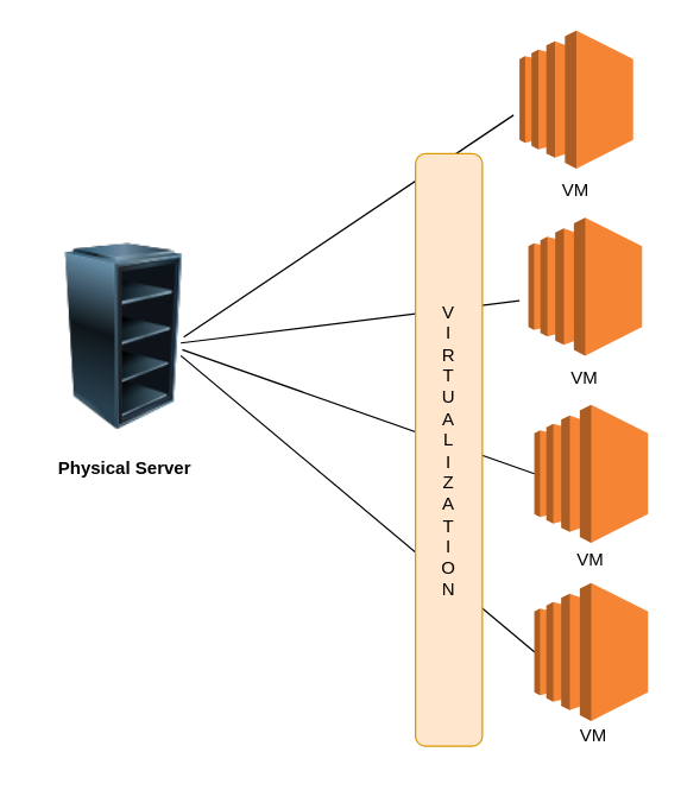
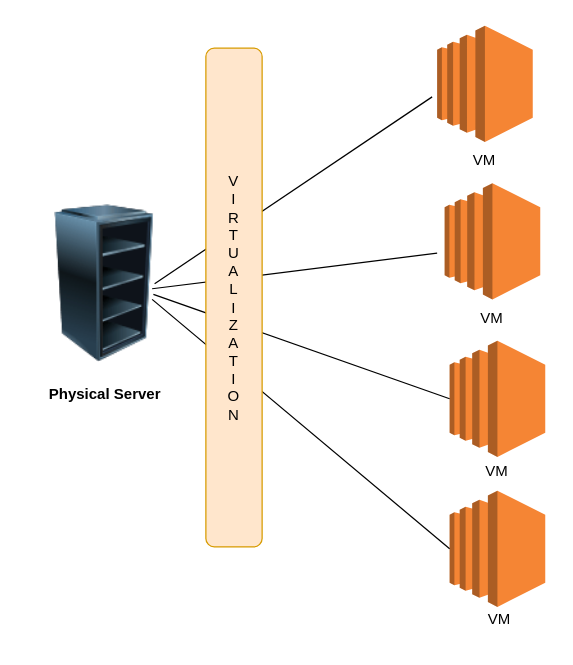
  <mxCell id="0" />
  <mxCell id="1" parent="0" />
  <mxCell id="2" value="" style="outlineConnect=0;dashed=0;verticalLabelPosition=bottom;verticalAlign=top;align=center;html=1;shape=mxgraph.aws3.ec2;fillColor=#F58534;gradientColor=none;" vertex="1" parent="1"><mxGeometry x="349" y="20" width="76.5" height="93" as="geometry" /></mxCell>
  <mxCell id="3" value="" style="outlineConnect=0;dashed=0;verticalLabelPosition=bottom;verticalAlign=top;align=center;html=1;shape=mxgraph.aws3.ec2;fillColor=#F58534;gradientColor=none;" vertex="1" parent="1"><mxGeometry x="359" y="392" width="76.5" height="93" as="geometry" /></mxCell>
  <mxCell id="4" value="" style="outlineConnect=0;dashed=0;verticalLabelPosition=bottom;verticalAlign=top;align=center;html=1;shape=mxgraph.aws3.ec2;fillColor=#F58534;gradientColor=none;" vertex="1" parent="1"><mxGeometry x="359" y="272" width="76.5" height="93" as="geometry" /></mxCell>
  <mxCell id="5" value="" style="outlineConnect=0;dashed=0;verticalLabelPosition=bottom;verticalAlign=top;align=center;html=1;shape=mxgraph.aws3.ec2;fillColor=#F58534;gradientColor=none;" vertex="1" parent="1"><mxGeometry x="355" y="146" width="76.5" height="93" as="geometry" /></mxCell>
  <mxCell id="6" value="" style="image;html=1;image=img/lib/clip_art/computers/Server_Rack_Empty_128x128.png" vertex="1" parent="1"><mxGeometry x="43" y="29" width="80" height="395" as="geometry" /></mxCell>
  <mxCell id="7" value="" style="endArrow=none;html=1;rounded=0;exitX=1;exitY=0.5;exitDx=0;exitDy=0;" edge="1" parent="1" source="6"><mxGeometry width="50" height="50" relative="1" as="geometry"><mxPoint x="217" y="291" as="sourcePoint" /><mxPoint x="345" y="77" as="targetPoint" /></mxGeometry></mxCell>
  <mxCell id="8" value="" style="endArrow=none;html=1;rounded=0;exitX=1;exitY=0.5;exitDx=0;exitDy=0;" edge="1" parent="1"><mxGeometry width="50" height="50" relative="1" as="geometry"><mxPoint x="121" y="230.5" as="sourcePoint" /><mxPoint x="349" y="202" as="targetPoint" /></mxGeometry></mxCell>
  <mxCell id="9" value="" style="endArrow=none;html=1;rounded=0;entryX=0;entryY=0.5;entryDx=0;entryDy=0;entryPerimeter=0;" edge="1" parent="1" target="4"><mxGeometry width="50" height="50" relative="1" as="geometry"><mxPoint x="122" y="235" as="sourcePoint" /><mxPoint x="355" y="321" as="targetPoint" /></mxGeometry></mxCell>
  <mxCell id="10" value="" style="endArrow=none;html=1;rounded=0;entryX=0;entryY=0.5;entryDx=0;entryDy=0;entryPerimeter=0;" edge="1" parent="1" target="3"><mxGeometry width="50" height="50" relative="1" as="geometry"><mxPoint x="121" y="239" as="sourcePoint" /><mxPoint x="375" y="107" as="targetPoint" /></mxGeometry></mxCell>
  <mxCell id="11" value="&lt;b&gt;Physical Server&lt;/b&gt;" style="text;html=1;strokeColor=none;fillColor=none;align=center;verticalAlign=middle;whiteSpace=wrap;rounded=0;" vertex="1" parent="1"><mxGeometry x="20.5" y="300" width="125" height="30" as="geometry" /></mxCell>
  <mxCell id="12" value="VM" style="text;html=1;strokeColor=none;fillColor=none;align=center;verticalAlign=middle;whiteSpace=wrap;rounded=0;" vertex="1" parent="1"><mxGeometry x="357.25" y="113" width="60" height="30" as="geometry" /></mxCell>
  <mxCell id="13" value="VM" style="text;html=1;strokeColor=none;fillColor=none;align=center;verticalAlign=middle;whiteSpace=wrap;rounded=0;" vertex="1" parent="1"><mxGeometry x="367.25" y="362" width="60" height="30" as="geometry" /></mxCell>
  <mxCell id="14" value="VM" style="text;html=1;strokeColor=none;fillColor=none;align=center;verticalAlign=middle;whiteSpace=wrap;rounded=0;" vertex="1" parent="1"><mxGeometry x="363.25" y="239" width="60" height="30" as="geometry" /></mxCell>
  <mxCell id="15" value="VM" style="text;html=1;strokeColor=none;fillColor=none;align=center;verticalAlign=middle;whiteSpace=wrap;rounded=0;" vertex="1" parent="1"><mxGeometry x="369.25" y="480" width="60" height="30" as="geometry" /></mxCell>
- <mxCell id="16" value="V&lt;br&gt;I&lt;br&gt;&lt;div&gt;R&lt;/div&gt;&lt;div&gt;T&lt;br&gt;U&lt;br&gt;A&lt;br&gt;L&lt;br&gt;I&lt;br&gt;Z&lt;br&gt;A&lt;br&gt;T&lt;br&gt;I&lt;br&gt;O&lt;br&gt;N&lt;br&gt;&lt;/div&gt;" style="rounded=1;whiteSpace=wrap;html=1;fillColor=#ffe6cc;strokeColor=#d79b00;" vertex="1" parent="1"><mxGeometry x="279" y="103" width="45" height="399" as="geometry" /></mxCell>
+ <mxCell id="16" value="V&lt;br&gt;I&lt;br&gt;&lt;div&gt;R&lt;/div&gt;&lt;div&gt;T&lt;br&gt;U&lt;br&gt;A&lt;br&gt;L&lt;br&gt;I&lt;br&gt;Z&lt;br&gt;A&lt;br&gt;T&lt;br&gt;I&lt;br&gt;O&lt;br&gt;N&lt;br&gt;&lt;/div&gt;" style="rounded=1;whiteSpace=wrap;html=1;fillColor=#ffe6cc;strokeColor=#d79b00;" vertex="1" parent="1"><mxGeometry x="164" y="38" width="45" height="399" as="geometry" /></mxCell>
